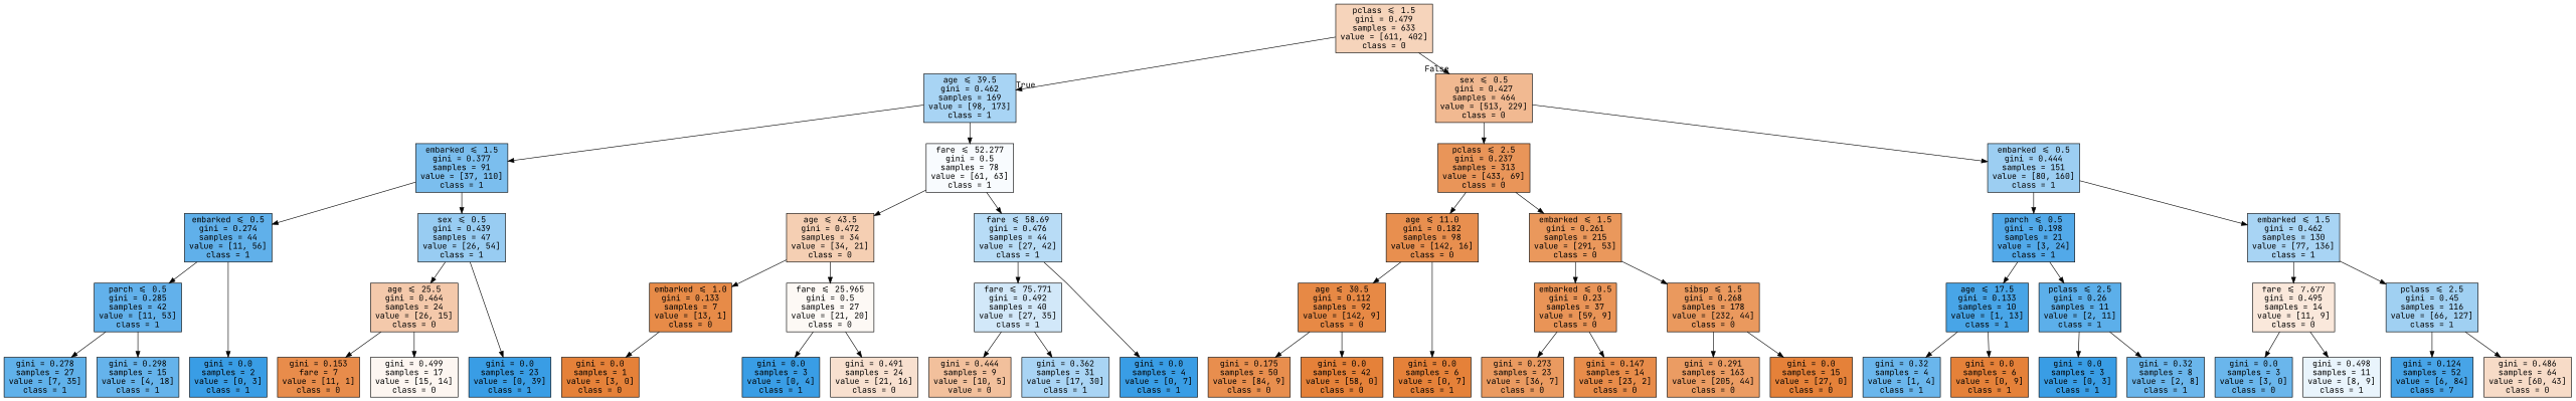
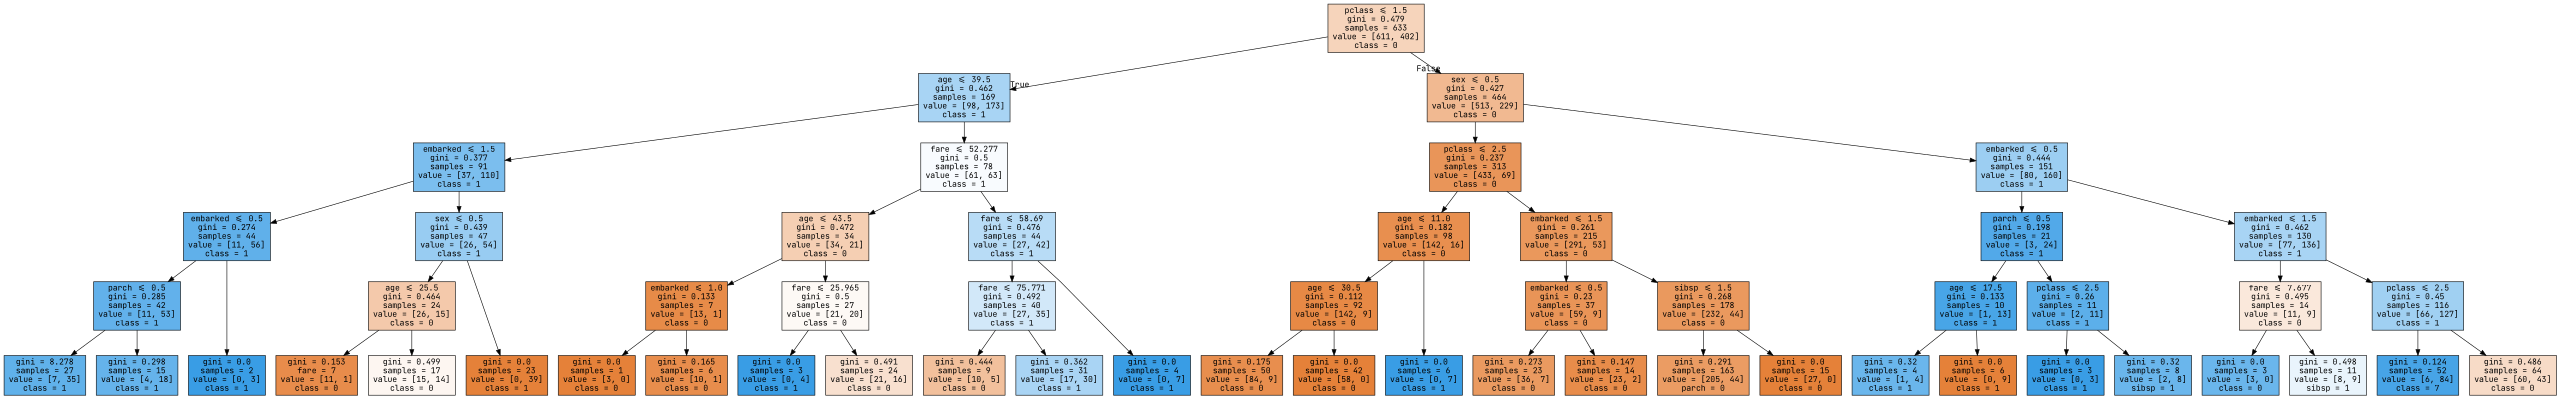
  digraph {
    fontname="JetBrains Mono"
    ranksep=equally
    splines=polyline
    node [color=black fillcolor="#399de5ff" fontname="JetBrains Mono" shape=box style=filled]
    edge [fontname="JetBrains Mono"]
    n1 [fillcolor="#e5813957" label="pclass <= 1.5\ngini = 0.479\nsamples = 633\nvalue = [611, 402]\nclass = 0"]
    n2 [fillcolor="#399de56f" label="age <= 39.5\ngini = 0.462\nsamples = 169\nvalue = [98, 173]\nclass = 1"]
    n3 [fillcolor="#e581398d" label="sex <= 0.5\ngini = 0.427\nsamples = 464\nvalue = [513, 229]\nclass = 0"]
    n4 [fillcolor="#399de5a9" label="embarked <= 1.5\ngini = 0.377\nsamples = 91\nvalue = [37, 110]\nclass = 1"]
    n5 [fillcolor="#399de508" label="fare <= 52.277\ngini = 0.5\nsamples = 78\nvalue = [61, 63]\nclass = 1"]
    n6 [fillcolor="#e58139d6" label="pclass <= 2.5\ngini = 0.237\nsamples = 313\nvalue = [433, 69]\nclass = 0"]
    n7 [fillcolor="#399de57f" label="embarked <= 0.5\ngini = 0.444\nsamples = 151\nvalue = [80, 160]\nclass = 1"]
    n8 [fillcolor="#399de5cd" label="embarked <= 0.5\ngini = 0.274\nsamples = 44\nvalue = [11, 56]\nclass = 1"]
    n9 [fillcolor="#399de584" label="sex <= 0.5\ngini = 0.439\nsamples = 47\nvalue = [26, 54]\nclass = 1"]
    n10 [fillcolor="#e5813961" label="age <= 43.5\ngini = 0.472\nsamples = 34\nvalue = [34, 21]\nclass = 0"]
    n11 [fillcolor="#399de55b" label="fare <= 58.69\ngini = 0.476\nsamples = 44\nvalue = [27, 42]\nclass = 1"]
    n12 [fillcolor="#e58139e2" label="age <= 11.0\ngini = 0.182\nsamples = 98\nvalue = [142, 16]\nclass = 0"]
    n13 [fillcolor="#e58139d1" label="embarked <= 1.5\ngini = 0.261\nsamples = 215\nvalue = [291, 53]\nclass = 0"]
    n14 [fillcolor="#399de5df" label="parch <= 0.5\ngini = 0.198\nsamples = 21\nvalue = [3, 24]\nclass = 1"]
    n15 [fillcolor="#399de56f" label="embarked <= 1.5\ngini = 0.462\nsamples = 130\nvalue = [77, 136]\nclass = 1"]
    n16 [fillcolor="#399de5ca" label="parch <= 0.5\ngini = 0.285\nsamples = 42\nvalue = [11, 53]\nclass = 1"]
    n17 [fillcolor="#e581396c" label="age <= 25.5\ngini = 0.464\nsamples = 24\nvalue = [26, 15]\nclass = 0"]
    n18 [fillcolor="#e58139eb" label="embarked <= 1.0\ngini = 0.133\nsamples = 7\nvalue = [13, 1]\nclass = 0"]
    n19 [fillcolor="#e581390c" label="fare <= 25.965\ngini = 0.5\nsamples = 27\nvalue = [21, 20]\nclass = 0"]
    n20 [fillcolor="#399de53a" label="fare <= 75.771\ngini = 0.492\nsamples = 40\nvalue = [27, 35]\nclass = 1"]
    n21 [fillcolor="#e58139ef" label="age <= 30.5\ngini = 0.112\nsamples = 92\nvalue = [142, 9]\nclass = 0"]
    n22 [fillcolor="#e58139d8" label="embarked <= 0.5\ngini = 0.23\nsamples = 37\nvalue = [59, 9]\nclass = 0"]
    n23 [fillcolor="#e58139cf" label="sibsp <= 1.5\ngini = 0.268\nsamples = 178\nvalue = [232, 44]\nclass = 0"]
    n24 [fillcolor="#399de5eb" label="age <= 17.5\ngini = 0.133\nsamples = 10\nvalue = [1, 13]\nclass = 1"]
    n25 [fillcolor="#399de5d1" label="pclass <= 2.5\ngini = 0.26\nsamples = 11\nvalue = [2, 11]\nclass = 1"]
    n26 [fillcolor="#e581392e" label="fare <= 7.677\ngini = 0.495\nsamples = 14\nvalue = [11, 9]\nclass = 0"]
    n27 [fillcolor="#399de57a" label="pclass <= 2.5\ngini = 0.45\nsamples = 116\nvalue = [66, 127]\nclass = 1"]
-   n28 [fillcolor="#399de5cc" label="gini = 0.278\nsamples = 27\nvalue = [7, 35]\nclass = 1"]
+   n28 [fillcolor="#399de5cc" label="gini = 8.278\nsamples = 27\nvalue = [7, 35]\nclass = 1"]
    n29 [fillcolor="#399de5c6" label="gini = 0.298\nsamples = 15\nvalue = [4, 18]\nclass = 1"]
    n30 [label="gini = 0.0\nsamples = 2\nvalue = [0, 3]\nclass = 1"]
    n31 [fillcolor="#e58139e8" label="gini = 0.153\nfare = 7\nvalue = [11, 1]\nclass = 0"]
    n32 [fillcolor="#e5813911" label="gini = 0.499\nsamples = 17\nvalue = [15, 14]\nclass = 0"]
-   n33 [label="gini = 0.0\nsamples = 23\nvalue = [0, 39]\nclass = 1"]
+   n33 [fillcolor="#e58139ff" label="gini = 0.0\nsamples = 23\nvalue = [0, 39]\nclass = 1"]
    n34 [fillcolor="#e58139ff" label="gini = 0.0\nsamples = 1\nvalue = [3, 0]\nclass = 0"]
+   n35 [fillcolor="#e58139e6" label="gini = 0.165\nsamples = 6\nvalue = [10, 1]\nclass = 0"]
    n36 [label="gini = 0.0\nsamples = 3\nvalue = [0, 4]\nclass = 1"]
    n37 [fillcolor="#e581393d" label="gini = 0.491\nsamples = 24\nvalue = [21, 16]\nclass = 0"]
    n38 [label="gini = 0.0\nsamples = 4\nvalue = [0, 7]\nclass = 1"]
-   n39 [fillcolor="#e581397f" label="gini = 0.444\nsamples = 9\nvalue = [10, 5]\nvalue = 0"]
+   n39 [fillcolor="#e581397f" label="gini = 0.444\nsamples = 9\nvalue = [10, 5]\nclass = 0"]
    n40 [fillcolor="#399de56e" label="gini = 0.362\nsamples = 31\nvalue = [17, 30]\nclass = 1"]
-   n41 [fillcolor="#e58139ff" label="gini = 0.0\nsamples = 6\nvalue = [0, 7]\nclass = 1"]
+   n41 [label="gini = 0.0\nsamples = 6\nvalue = [0, 7]\nclass = 1"]
    n42 [fillcolor="#e58139e4" label="gini = 0.175\nsamples = 50\nvalue = [84, 9]\nclass = 0"]
    n43 [fillcolor="#e58139ff" label="gini = 0.0\nsamples = 42\nvalue = [58, 0]\nclass = 0"]
    n44 [fillcolor="#e58139cd" label="gini = 0.273\nsamples = 23\nvalue = [36, 7]\nclass = 0"]
    n45 [fillcolor="#e58139e9" label="gini = 0.147\nsamples = 14\nvalue = [23, 2]\nclass = 0"]
-   n46 [fillcolor="#e58139c8" label="gini = 0.291\nsamples = 163\nvalue = [205, 44]\nclass = 0"]
+   n46 [fillcolor="#e58139c8" label="gini = 0.291\nsamples = 163\nvalue = [205, 44]\nparch = 0"]
    n47 [fillcolor="#e58139ff" label="gini = 0.0\nsamples = 15\nvalue = [27, 0]\nclass = 0"]
    n48 [fillcolor="#399de5bf" label="gini = 0.32\nsamples = 4\nvalue = [1, 4]\nclass = 1"]
    n49 [fillcolor="#e58139ff" label="gini = 0.0\nsamples = 6\nvalue = [0, 9]\nclass = 1"]
    n50 [label="gini = 0.0\nsamples = 3\nvalue = [0, 3]\nclass = 1"]
-   n51 [fillcolor="#399de5bf" label="gini = 0.32\nsamples = 8\nvalue = [2, 8]\nclass = 1"]
+   n51 [fillcolor="#399de5bf" label="gini = 0.32\nsamples = 8\nvalue = [2, 8]\nsibsp = 1"]
    n52 [fillcolor="#399de5bf" label="gini = 0.0\nsamples = 3\nvalue = [3, 0]\nclass = 0"]
-   n53 [fillcolor="#399de51c" label="gini = 0.498\nsamples = 11\nvalue = [8, 9]\nclass = 1"]
+   n53 [fillcolor="#399de51c" label="gini = 0.498\nsamples = 11\nvalue = [8, 9]\nsibsp = 1"]
    n54 [fillcolor="#399de5ed" label="gini = 0.124\nsamples = 52\nvalue = [6, 84]\nclass = 7"]
    n55 [fillcolor="#e5813948" label="gini = 0.486\nsamples = 64\nvalue = [60, 43]\nclass = 0"]
    subgraph sub_1 {
      rank=same
      n1
    }
    subgraph sub_2 {
      rank=same
      n2
      n3
    }
    subgraph sub_3 {
      rank=same
      n4
      n5
      n6
      n7
    }
    subgraph sub_4 {
      rank=same
      n8
      n9
      n10
      n11
      n12
      n13
      n14
      n15
    }
    subgraph sub_5 {
      rank=same
      n16
      n17
      n18
      n19
      n20
      n21
      n22
      n23
      n24
      n25
      n26
      n27
    }
    subgraph sub_6 {
      rank=same
      n28
      n29
      n30
      n31
      n32
      n33
      n34
+     n35
      n36
      n37
      n38
      n39
      n40
      n41
      n42
      n43
      n44
      n45
      n46
      n47
      n48
      n49
      n50
      n51
      n52
      n53
      n54
      n55
    }
    n1 -> n2 [headlabel=True labelangle=45 labeldistance=2.5]
    n1 -> n3 [headlabel=False labelangle=-45 labeldistance=2.5]
    n2 -> n4
    n2 -> n5
    n3 -> n6
    n3 -> n7
    n4 -> n8
    n4 -> n9
    n5 -> n10
    n5 -> n11
    n6 -> n12
    n6 -> n13
    n7 -> n14
    n7 -> n15
    n8 -> n16
    n8 -> n30
    n9 -> n17
    n9 -> n33
    n10 -> n18
    n10 -> n19
    n11 -> n20
    n11 -> n38
    n12 -> n21
    n12 -> n41
    n13 -> n22
    n13 -> n23
    n14 -> n24
    n14 -> n25
    n15 -> n26
    n15 -> n27
    n16 -> n28
    n16 -> n29
    n17 -> n31
    n17 -> n32
    n18 -> n34
+   n18 -> n35
    n19 -> n36
    n19 -> n37
    n20 -> n39
    n20 -> n40
    n21 -> n42
    n21 -> n43
    n22 -> n44
    n22 -> n45
    n23 -> n46
    n23 -> n47
    n24 -> n48
    n24 -> n49
    n25 -> n50
    n25 -> n51
    n26 -> n52
    n26 -> n53
    n27 -> n54
    n27 -> n55
  }
